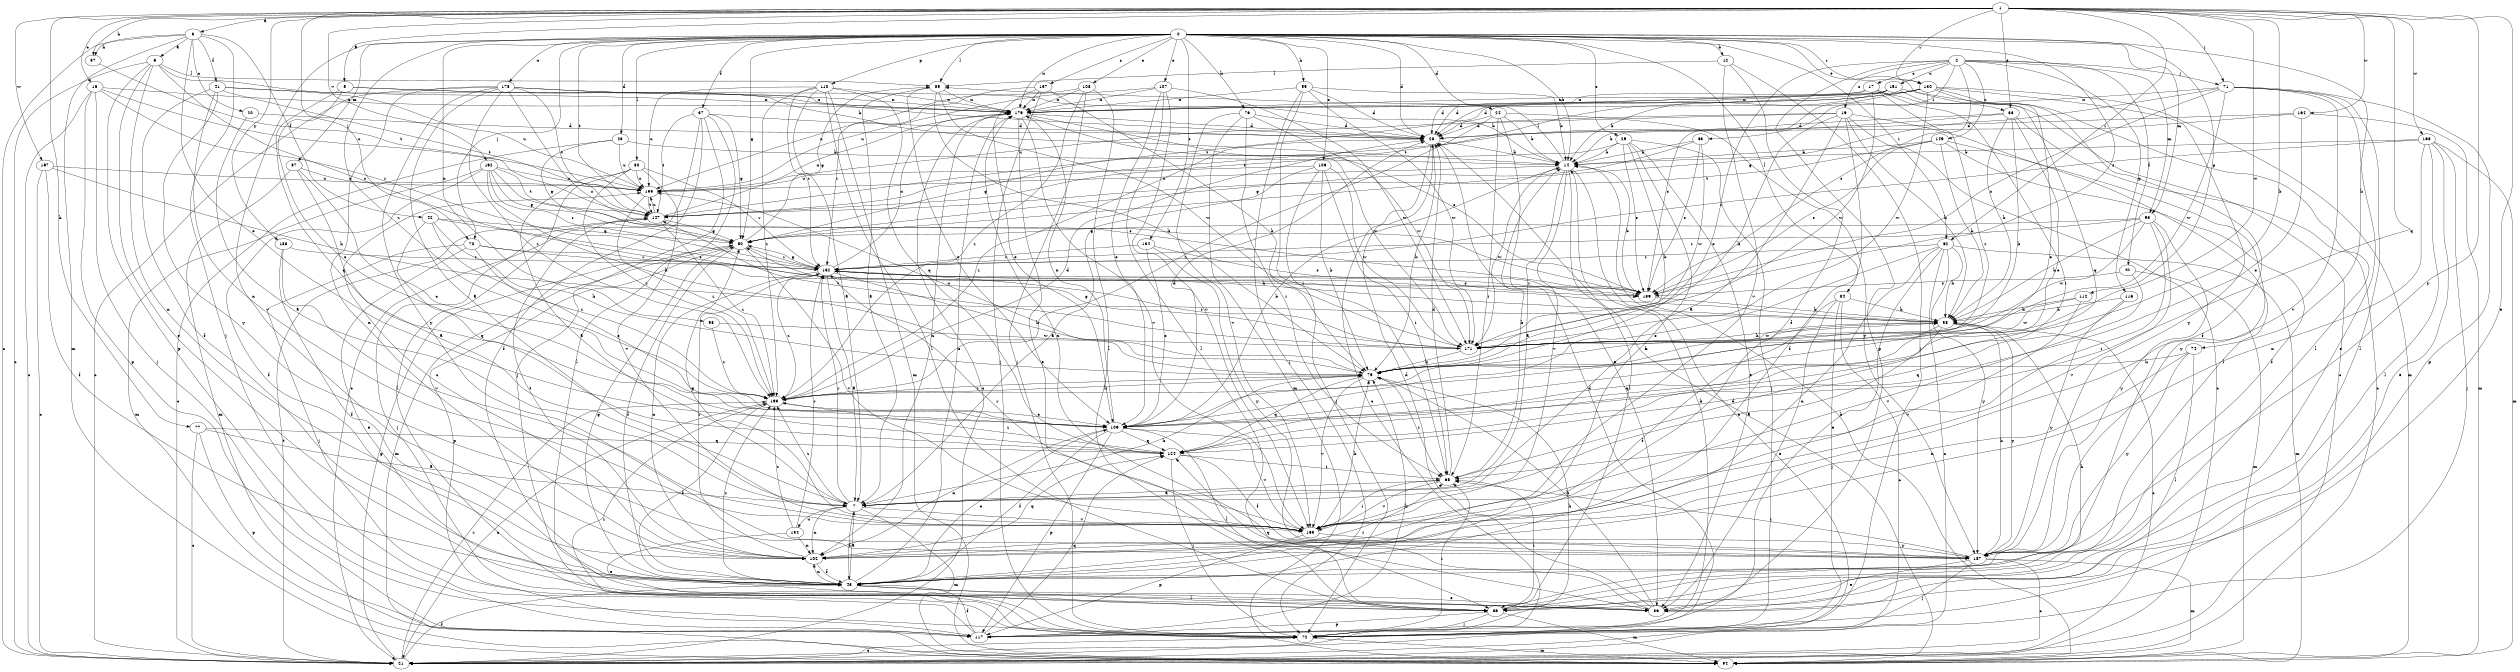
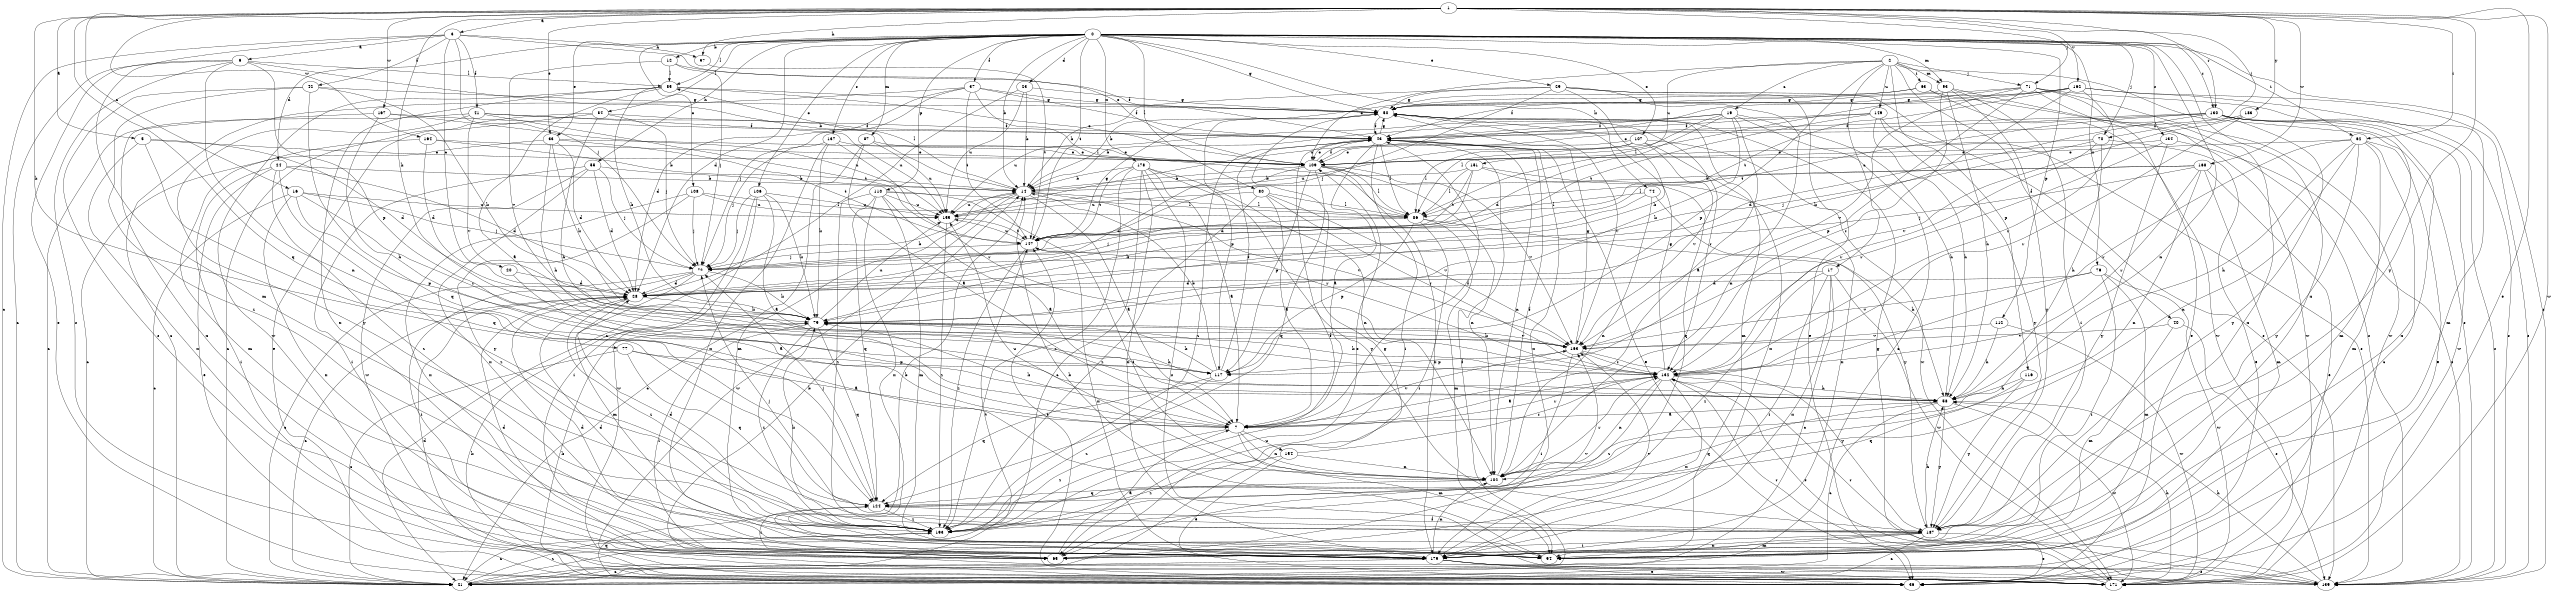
  strict digraph {
    0
    12
    14
    23
    24
    28
    29
    33
    37
    50
    55
    62
    70
    74
    76
    80
    84
    85
    87
    93
-   98
    102
    106
    107
    108
    110
    112
    130
    134
    137
    139
    147
    178
    179
    193
    72
    43
    163
    171
    21
    7
    86
    155
    36
    187
    65
    79
    109
    58
    117
    94
    132
    124
    1
    3
    5
    16
    57
    71
    77
    162
    164
    167
    168
    183
    6
    20
    41
    42
    2
    17
    19
    40
    63
    116
    149
    151
    154
    0 -> 12 [label=b]
    0 -> 14 [label=b]
    0 -> 23 [label=d]
    0 -> 24 [label=d]
    0 -> 28 [label=d]
    0 -> 29 [label=e]
    0 -> 33 [label=e]
    0 -> 37 [label=f]
    0 -> 50 [label=g]
    0 -> 55 [label=h]
    0 -> 62 [label=i]
    0 -> 70 [label=j]
    0 -> 74 [label=k]
    0 -> 76 [label=k]
    0 -> 80 [label=l]
    0 -> 84 [label=l]
    0 -> 85 [label=l]
    0 -> 87 [label=m]
    0 -> 93 [label=m]
-   0 -> 98 [label=n]
    0 -> 102 [label=n]
    0 -> 106 [label=o]
    0 -> 107 [label=o]
    0 -> 108 [label=o]
    0 -> 110 [label=p]
    0 -> 112 [label=p]
    0 -> 130 [label=r]
    0 -> 134 [label=s]
    0 -> 137 [label=s]
    0 -> 139 [label=s]
    0 -> 147 [label=t]
    0 -> 178 [label=x]
    0 -> 179 [label=x]
-   0 -> 193 [label=z]
    12 -> 85 [label=l]
    12 -> 72 [label=j]
    12 -> 43 [label=f]
    12 -> 163 [label=v]
    14 -> 85 [label=l]
    14 -> 163 [label=v]
    14 -> 171 [label=w]
    14 -> 21 [label=c]
    14 -> 7 [label=a]
    14 -> 86 [label=l]
    14 -> 155 [label=u]
    23 -> 14 [label=b]
    23 -> 50 [label=g]
    23 -> 21 [label=c]
    23 -> 155 [label=u]
    24 -> 14 [label=b]
    24 -> 28 [label=d]
    24 -> 193 [label=z]
    24 -> 36 [label=e]
    24 -> 187 [label=y]
    24 -> 65 [label=i]
    28 -> 14 [label=b]
    28 -> 193 [label=z]
    28 -> 21 [label=c]
    28 -> 79 [label=k]
    29 -> 14 [label=b]
    29 -> 50 [label=g]
    29 -> 102 [label=n]
    29 -> 139 [label=s]
    29 -> 72 [label=j]
    29 -> 36 [label=e]
    29 -> 79 [label=k]
    33 -> 28 [label=d]
    33 -> 147 [label=t]
    33 -> 21 [label=c]
    33 -> 79 [label=k]
    33 -> 109 [label=o]
    33 -> 58 [label=h]
    37 -> 28 [label=d]
    37 -> 50 [label=g]
    37 -> 147 [label=t]
    37 -> 72 [label=j]
    37 -> 43 [label=f]
    37 -> 21 [label=c]
    37 -> 86 [label=l]
    50 -> 43 [label=f]
    50 -> 163 [label=v]
    50 -> 117 [label=p]
    50 -> 94 [label=m]
    50 -> 132 [label=r]
    55 -> 14 [label=b]
    55 -> 28 [label=d]
    55 -> 179 [label=x]
    55 -> 72 [label=j]
    55 -> 171 [label=w]
    55 -> 65 [label=i]
    62 -> 102 [label=n]
    62 -> 21 [label=c]
    62 -> 36 [label=e]
    62 -> 187 [label=y]
    62 -> 109 [label=o]
    62 -> 58 [label=h]
    62 -> 94 [label=m]
    62 -> 132 [label=r]
    70 -> 72 [label=j]
    70 -> 36 [label=e]
    70 -> 109 [label=o]
    70 -> 58 [label=h]
    70 -> 132 [label=r]
    74 -> 102 [label=n]
    74 -> 86 [label=l]
    74 -> 187 [label=y]
    74 -> 79 [label=k]
    76 -> 28 [label=d]
    76 -> 163 [label=v]
    76 -> 171 [label=w]
    76 -> 65 [label=i]
    76 -> 94 [label=m]
    80 -> 193 [label=z]
    80 -> 163 [label=v]
    80 -> 7 [label=a]
    80 -> 86 [label=l]
    80 -> 155 [label=u]
    80 -> 132 [label=r]
    84 -> 72 [label=j]
    84 -> 43 [label=f]
    84 -> 21 [label=c]
    84 -> 36 [label=e]
    84 -> 58 [label=h]
-   50 -> 85 [label=g]
+   85 -> 50 [label=g]
    85 -> 179 [label=x]
    85 -> 171 [label=w]
    85 -> 7 [label=a]
    85 -> 79 [label=k]
    85 -> 109 [label=o]
    87 -> 7 [label=a]
    87 -> 155 [label=u]
    87 -> 109 [label=o]
    87 -> 94 [label=m]
    93 -> 50 [label=g]
-   93 -> 163 [label=v]
    93 -> 171 [label=w]
    93 -> 187 [label=y]
    93 -> 65 [label=i]
    93 -> 58 [label=h]
    93 -> 132 [label=r]
-   98 -> 193 [label=z]
-   98 -> 171 [label=w]
    102 -> 147 [label=t]
    102 -> 43 [label=f]
    102 -> 155 [label=u]
    102 -> 132 [label=r]
    102 -> 124 [label=q]
    106 -> 72 [label=j]
    106 -> 171 [label=w]
    106 -> 7 [label=a]
    106 -> 155 [label=u]
    106 -> 65 [label=i]
    106 -> 79 [label=k]
    107 -> 179 [label=x]
    107 -> 163 [label=v]
    107 -> 171 [label=w]
    107 -> 86 [label=l]
    107 -> 155 [label=u]
    107 -> 109 [label=o]
    108 -> 179 [label=x]
    108 -> 193 [label=z]
    108 -> 72 [label=j]
    108 -> 86 [label=l]
    108 -> 155 [label=u]
    110 -> 179 [label=x]
    110 -> 193 [label=z]
    110 -> 7 [label=a]
    110 -> 86 [label=l]
    110 -> 155 [label=u]
    110 -> 94 [label=m]
    110 -> 132 [label=r]
    110 -> 124 [label=q]
    112 -> 163 [label=v]
    112 -> 171 [label=w]
    112 -> 58 [label=h]
    130 -> 28 [label=d]
    130 -> 139 [label=s]
    130 -> 147 [label=t]
    130 -> 179 [label=x]
    130 -> 43 [label=f]
    130 -> 171 [label=w]
    130 -> 187 [label=y]
    130 -> 109 [label=o]
    130 -> 94 [label=m]
    134 -> 139 [label=s]
    134 -> 187 [label=y]
    134 -> 109 [label=o]
    134 -> 132 [label=r]
    137 -> 179 [label=x]
    137 -> 72 [label=j]
    137 -> 79 [label=k]
    137 -> 109 [label=o]
    137 -> 132 [label=r]
    139 -> 14 [label=b]
    139 -> 58 [label=h]
    139 -> 132 [label=r]
    147 -> 50 [label=g]
    147 -> 179 [label=x]
    147 -> 193 [label=z]
    147 -> 72 [label=j]
    147 -> 155 [label=u]
    178 -> 14 [label=b]
    178 -> 102 [label=n]
    178 -> 139 [label=s]
    178 -> 147 [label=t]
    178 -> 179 [label=x]
    178 -> 193 [label=z]
    178 -> 21 [label=c]
    178 -> 7 [label=a]
    178 -> 187 [label=y]
    179 -> 28 [label=d]
    179 -> 102 [label=n]
    179 -> 139 [label=s]
    179 -> 163 [label=v]
    179 -> 171 [label=w]
    179 -> 21 [label=c]
    179 -> 36 [label=e]
    193 -> 28 [label=d]
    193 -> 43 [label=f]
    193 -> 21 [label=c]
    193 -> 79 [label=k]
    193 -> 109 [label=o]
    72 -> 28 [label=d]
    72 -> 21 [label=c]
    72 -> 65 [label=i]
    72 -> 79 [label=k]
    72 -> 94 [label=m]
    43 -> 50 [label=g]
    43 -> 102 [label=n]
    43 -> 179 [label=x]
    43 -> 193 [label=z]
    43 -> 7 [label=a]
    43 -> 86 [label=l]
    43 -> 36 [label=e]
    43 -> 65 [label=i]
    43 -> 109 [label=o]
    163 -> 50 [label=g]
    163 -> 187 [label=y]
    163 -> 65 [label=i]
    163 -> 79 [label=k]
    163 -> 117 [label=p]
    163 -> 132 [label=r]
    171 -> 50 [label=g]
    171 -> 147 [label=t]
    171 -> 79 [label=k]
    171 -> 58 [label=h]
    171 -> 132 [label=r]
    21 -> 50 [label=g]
    21 -> 147 [label=t]
    21 -> 193 [label=z]
    21 -> 43 [label=f]
    7 -> 102 [label=n]
    7 -> 193 [label=z]
    7 -> 43 [label=f]
    7 -> 163 [label=v]
    7 -> 79 [label=k]
    7 -> 94 [label=m]
    7 -> 132 [label=r]
    7 -> 154 [label=u]
    86 -> 72 [label=j]
    86 -> 65 [label=i]
    86 -> 58 [label=h]
    86 -> 117 [label=p]
    86 -> 94 [label=m]
    155 -> 147 [label=t]
    155 -> 193 [label=z]
    36 -> 28 [label=d]
    36 -> 79 [label=k]
    36 -> 124 [label=q]
    187 -> 179 [label=x]
    187 -> 72 [label=j]
    187 -> 21 [label=c]
    187 -> 36 [label=e]
    187 -> 65 [label=i]
    187 -> 58 [label=h]
    187 -> 94 [label=m]
    65 -> 14 [label=b]
    65 -> 28 [label=d]
    65 -> 163 [label=v]
    65 -> 7 [label=a]
    79 -> 193 [label=z]
    79 -> 163 [label=v]
    79 -> 155 [label=u]
    79 -> 65 [label=i]
    79 -> 58 [label=h]
    79 -> 124 [label=q]
    109 -> 14 [label=b]
    109 -> 28 [label=d]
    109 -> 102 [label=n]
    109 -> 179 [label=x]
    109 -> 43 [label=f]
    109 -> 163 [label=v]
    109 -> 86 [label=l]
    109 -> 117 [label=p]
    109 -> 124 [label=q]
    58 -> 171 [label=w]
    58 -> 21 [label=c]
    58 -> 7 [label=a]
    58 -> 187 [label=y]
    58 -> 124 [label=q]
    117 -> 14 [label=b]
    117 -> 193 [label=z]
    117 -> 43 [label=f]
    117 -> 79 [label=k]
    117 -> 124 [label=q]
    94 -> 14 [label=b]
    94 -> 28 [label=d]
    132 -> 50 [label=g]
    132 -> 102 [label=n]
    132 -> 139 [label=s]
    132 -> 179 [label=x]
    132 -> 193 [label=z]
    132 -> 7 [label=a]
    132 -> 79 [label=k]
    132 -> 58 [label=h]
    124 -> 193 [label=z]
    124 -> 72 [label=j]
    124 -> 187 [label=f]
    124 -> 65 [label=i]
    1 -> 33 [label=e]
    1 -> 62 [label=i]
    1 -> 70 [label=j]
    1 -> 130 [label=r]
    1 -> 171 [label=w]
    1 -> 36 [label=e]
    1 -> 187 [label=y]
    1 -> 79 [label=k]
    1 -> 124 [label=q]
    1 -> 3 [label=a]
    1 -> 5 [label=a]
    1 -> 16 [label=c]
    1 -> 57 [label=h]
    1 -> 71 [label=j]
    1 -> 77 [label=k]
    1 -> 162 [label=v]
    1 -> 164 [label=w]
    1 -> 167 [label=w]
    1 -> 168 [label=w]
    1 -> 183 [label=y]
    3 -> 72 [label=j]
    3 -> 21 [label=c]
    3 -> 109 [label=o]
    3 -> 94 [label=m]
    3 -> 57 [label=h]
    3 -> 6 [label=a]
    3 -> 20 [label=c]
    3 -> 41 [label=f]
    3 -> 42 [label=f]
    5 -> 28 [label=d]
    5 -> 179 [label=x]
    5 -> 109 [label=o]
    5 -> 124 [label=q]
    16 -> 179 [label=x]
    16 -> 72 [label=j]
    16 -> 21 [label=c]
    16 -> 155 [label=u]
    16 -> 117 [label=p]
    16 -> 132 [label=r]
    57 -> 147 [label=t]
    71 -> 50 [label=g]
    71 -> 139 [label=s]
    71 -> 179 [label=x]
    71 -> 163 [label=v]
    71 -> 171 [label=w]
    71 -> 86 [label=l]
    71 -> 36 [label=e]
    71 -> 117 [label=p]
    77 -> 21 [label=c]
    77 -> 7 [label=a]
    77 -> 117 [label=p]
    77 -> 124 [label=q]
    162 -> 50 [label=g]
    162 -> 139 [label=s]
    162 -> 147 [label=t]
    162 -> 43 [label=f]
    162 -> 155 [label=u]
    162 -> 79 [label=k]
    162 -> 94 [label=m]
    162 -> 132 [label=r]
    164 -> 14 [label=b]
    164 -> 28 [label=d]
    164 -> 109 [label=o]
    164 -> 94 [label=m]
    167 -> 43 [label=f]
    167 -> 21 [label=c]
    167 -> 155 [label=u]
    167 -> 58 [label=h]
    168 -> 14 [label=b]
    168 -> 102 [label=n]
    168 -> 72 [label=j]
    168 -> 86 [label=l]
    168 -> 36 [label=e]
    168 -> 94 [label=m]
    168 -> 132 [label=r]
    183 -> 43 [label=f]
    183 -> 163 [label=v]
    183 -> 132 [label=r]
    6 -> 14 [label=b]
    6 -> 85 [label=l]
    6 -> 102 [label=n]
    6 -> 139 [label=s]
    6 -> 21 [label=c]
    6 -> 36 [label=e]
    6 -> 117 [label=p]
    20 -> 28 [label=d]
    20 -> 7 [label=a]
    41 -> 147 [label=t]
    41 -> 179 [label=x]
    41 -> 43 [label=f]
    41 -> 163 [label=v]
    41 -> 155 [label=u]
    41 -> 187 [label=y]
    42 -> 50 [label=g]
    42 -> 139 [label=s]
    42 -> 193 [label=z]
    42 -> 79 [label=k]
    42 -> 124 [label=q]
    2 -> 93 [label=m]
    2 -> 139 [label=s]
    2 -> 109 [label=o]
    2 -> 117 [label=p]
    2 -> 71 [label=j]
    2 -> 17 [label=c]
    2 -> 19 [label=c]
    2 -> 40 [label=f]
    2 -> 63 [label=i]
    2 -> 116 [label=p]
    2 -> 149 [label=u]
    2 -> 151 [label=u]
    17 -> 28 [label=d]
    17 -> 179 [label=x]
    17 -> 193 [label=z]
    17 -> 171 [label=w]
    17 -> 21 [label=c]
    17 -> 65 [label=i]
    19 -> 28 [label=d]
    19 -> 43 [label=f]
    19 -> 21 [label=c]
    19 -> 7 [label=a]
    19 -> 86 [label=l]
    19 -> 155 [label=u]
    19 -> 79 [label=k]
    19 -> 58 [label=h]
    40 -> 139 [label=s]
    40 -> 163 [label=v]
    40 -> 94 [label=m]
    63 -> 14 [label=b]
    63 -> 50 [label=g]
    63 -> 139 [label=s]
    63 -> 171 [label=w]
    116 -> 187 [label=y]
    116 -> 58 [label=h]
    116 -> 124 [label=q]
    149 -> 14 [label=b]
    149 -> 139 [label=s]
    149 -> 147 [label=t]
    149 -> 43 [label=f]
    149 -> 187 [label=y]
    149 -> 58 [label=h]
    151 -> 14 [label=b]
    151 -> 28 [label=d]
    151 -> 147 [label=t]
    151 -> 179 [label=x]
    151 -> 86 [label=l]
    151 -> 124 [label=q]
    154 -> 102 [label=n]
    154 -> 193 [label=z]
    154 -> 36 [label=e]
    154 -> 132 [label=r]
  }
